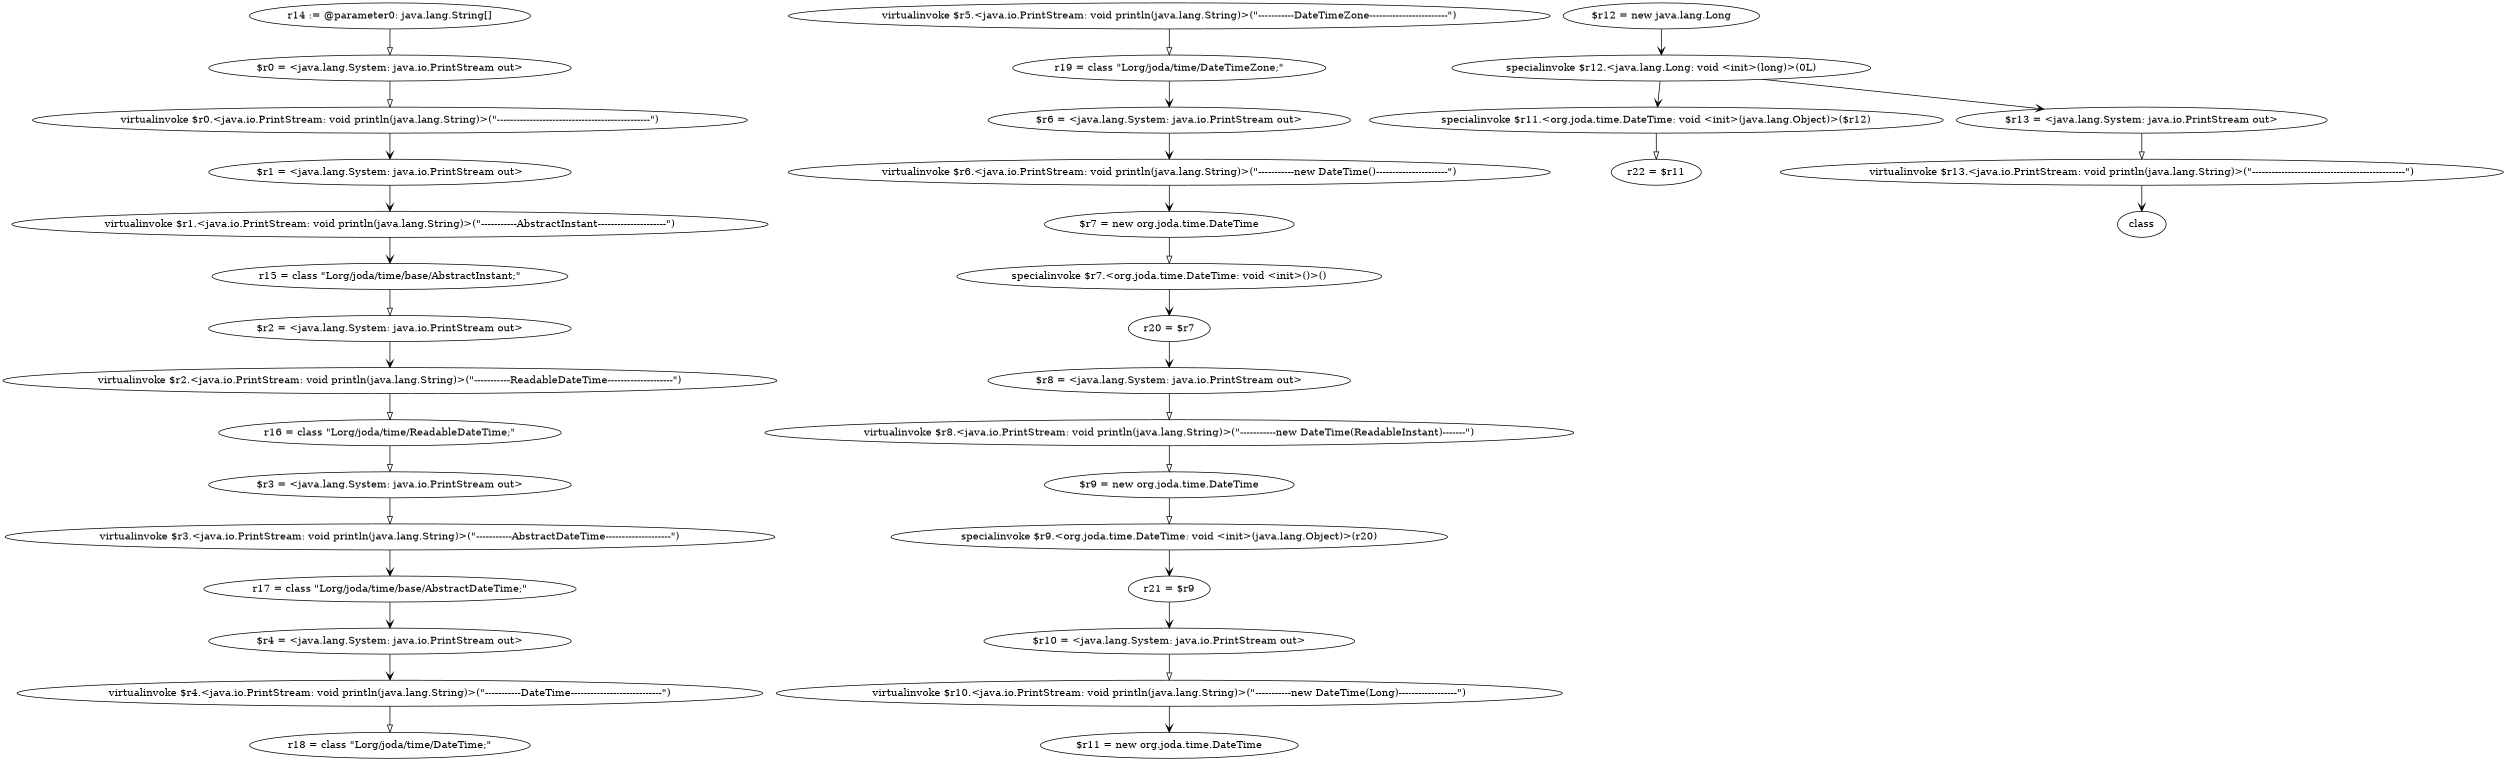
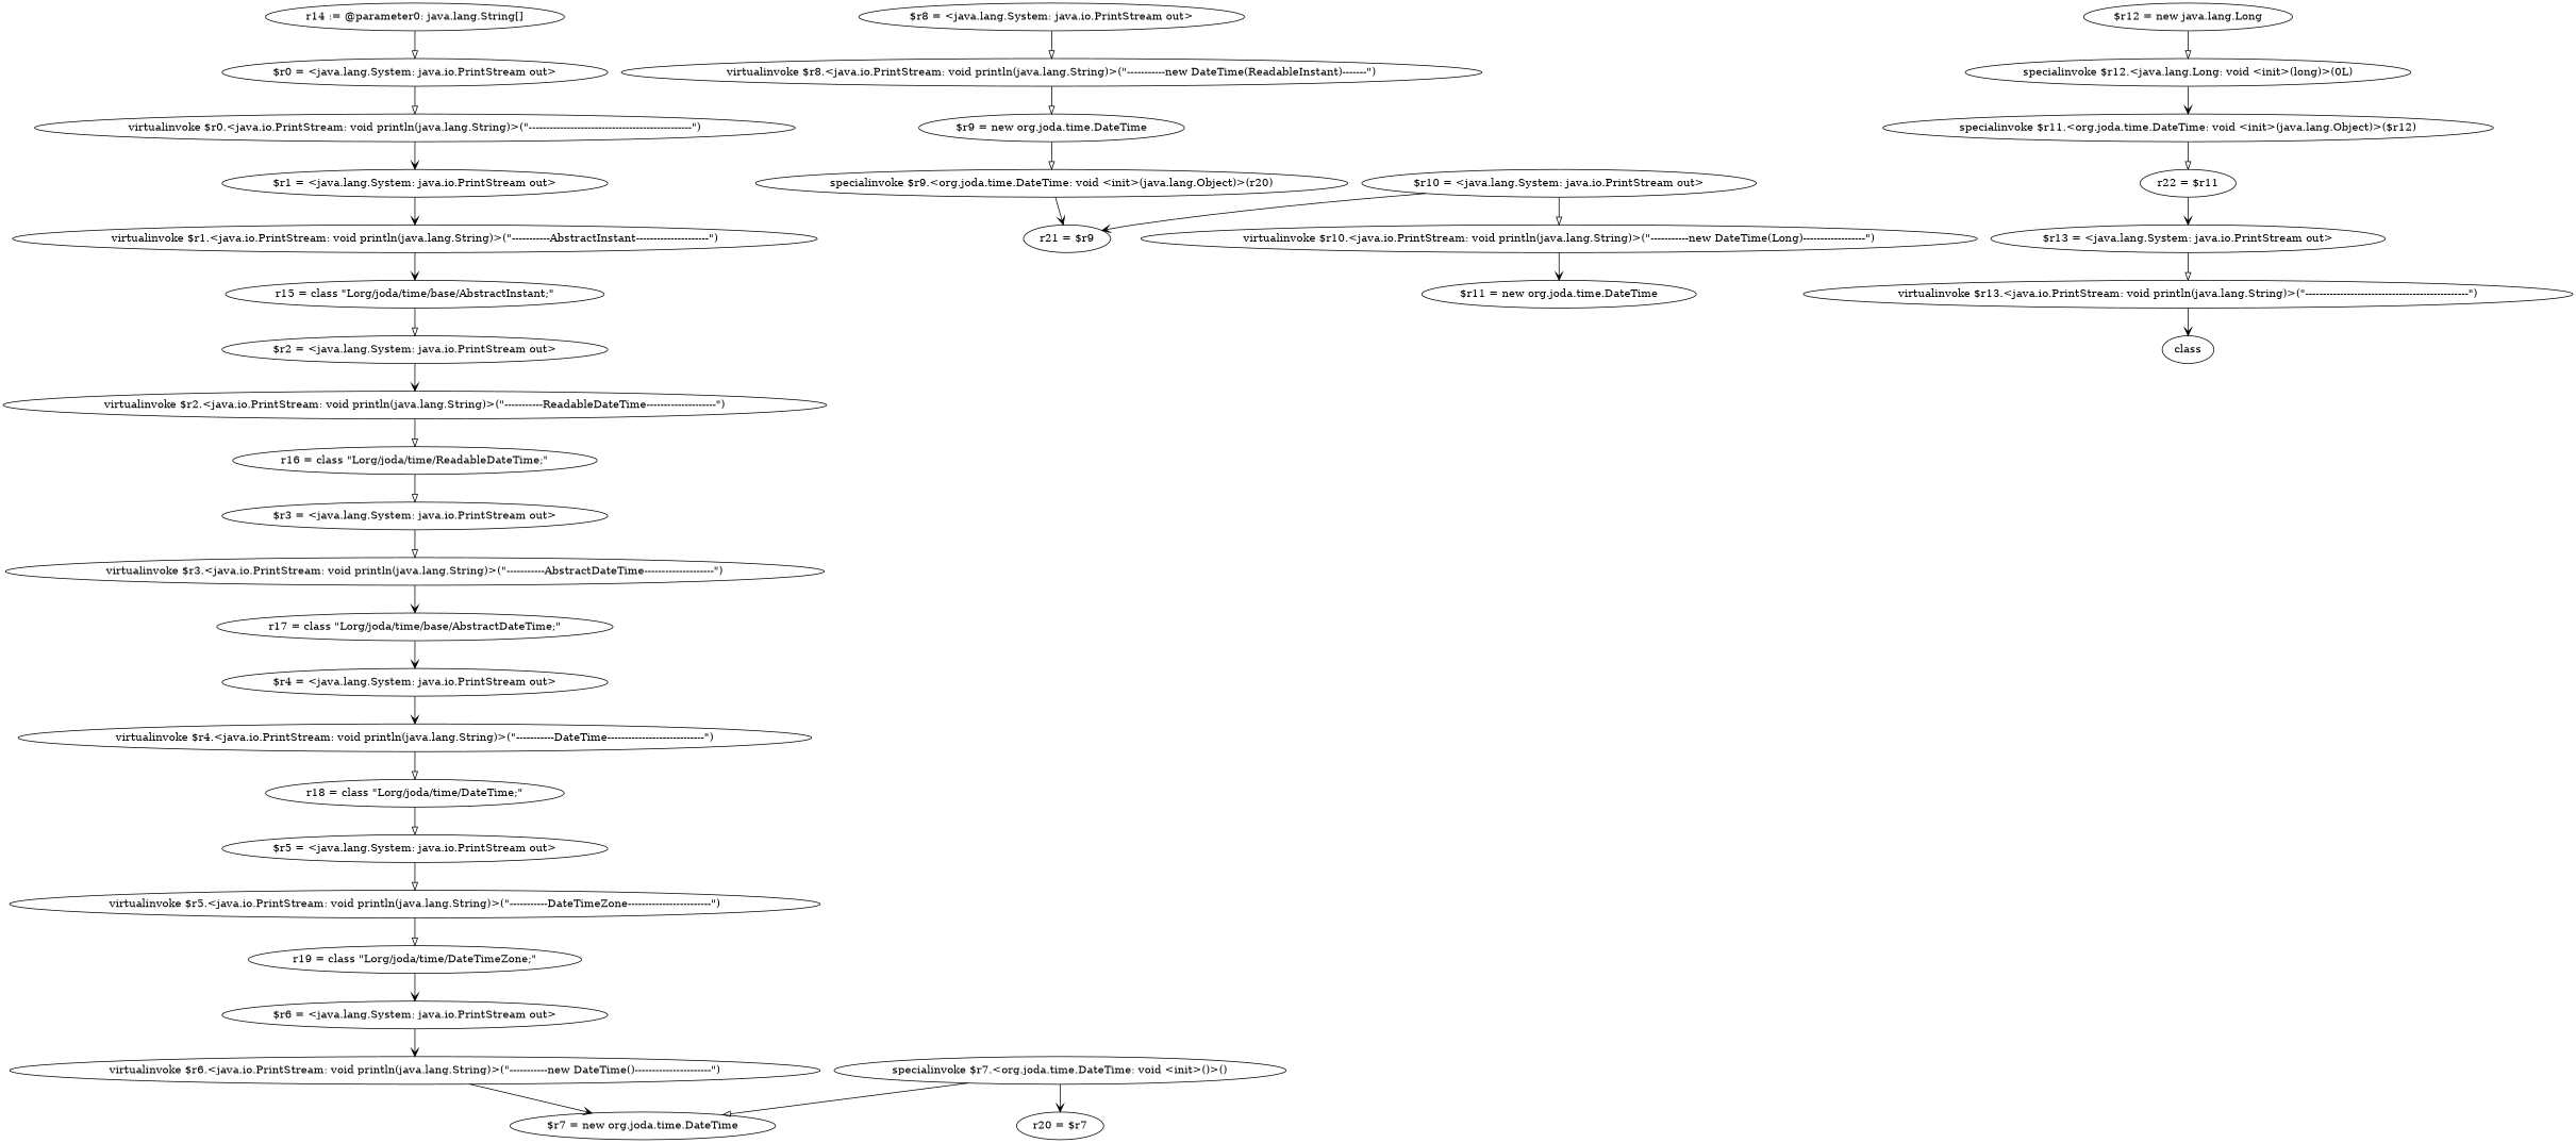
  digraph {
    edge [arrowhead=vee]
    "r14 := @parameter0: java.lang.String[]"
    "$r0 = <java.lang.System: java.io.PrintStream out>"
    "virtualinvoke $r0.<java.io.PrintStream: void println(java.lang.String)>(\"-----------------------------------------------\")"
    "$r1 = <java.lang.System: java.io.PrintStream out>"
    "virtualinvoke $r1.<java.io.PrintStream: void println(java.lang.String)>(\"-----------AbstractInstant---------------------\")"
    "r15 = class \"Lorg/joda/time/base/AbstractInstant;\""
    "$r2 = <java.lang.System: java.io.PrintStream out>"
    "virtualinvoke $r2.<java.io.PrintStream: void println(java.lang.String)>(\"-----------ReadableDateTime--------------------\")"
    "r16 = class \"Lorg/joda/time/ReadableDateTime;\""
    "$r3 = <java.lang.System: java.io.PrintStream out>"
    "virtualinvoke $r3.<java.io.PrintStream: void println(java.lang.String)>(\"-----------AbstractDateTime--------------------\")"
    "r17 = class \"Lorg/joda/time/base/AbstractDateTime;\""
    "$r4 = <java.lang.System: java.io.PrintStream out>"
    "virtualinvoke $r4.<java.io.PrintStream: void println(java.lang.String)>(\"-----------DateTime----------------------------\")"
    "r18 = class \"Lorg/joda/time/DateTime;\""
+   "$r5 = <java.lang.System: java.io.PrintStream out>"
    "virtualinvoke $r5.<java.io.PrintStream: void println(java.lang.String)>(\"-----------DateTimeZone------------------------\")"
    "r19 = class \"Lorg/joda/time/DateTimeZone;\""
    "$r6 = <java.lang.System: java.io.PrintStream out>"
    "virtualinvoke $r6.<java.io.PrintStream: void println(java.lang.String)>(\"-----------new DateTime()----------------------\")"
    "$r7 = new org.joda.time.DateTime"
    "specialinvoke $r7.<org.joda.time.DateTime: void <init>()>()"
    "r20 = $r7"
    "$r8 = <java.lang.System: java.io.PrintStream out>"
    "virtualinvoke $r8.<java.io.PrintStream: void println(java.lang.String)>(\"-----------new DateTime(ReadableInstant)-------\")"
    "$r9 = new org.joda.time.DateTime"
    "specialinvoke $r9.<org.joda.time.DateTime: void <init>(java.lang.Object)>(r20)"
    "r21 = $r9"
    "$r10 = <java.lang.System: java.io.PrintStream out>"
    "virtualinvoke $r10.<java.io.PrintStream: void println(java.lang.String)>(\"-----------new DateTime(Long)------------------\")"
    "$r11 = new org.joda.time.DateTime"
    "$r12 = new java.lang.Long"
    "specialinvoke $r12.<java.lang.Long: void <init>(long)>(0L)"
    "specialinvoke $r11.<org.joda.time.DateTime: void <init>(java.lang.Object)>($r12)"
    "r22 = $r11"
    "$r13 = <java.lang.System: java.io.PrintStream out>"
    "virtualinvoke $r13.<java.io.PrintStream: void println(java.lang.String)>(\"-----------------------------------------------\")"
    n38 [label=class]
    "r14 := @parameter0: java.lang.String[]" -> "$r0 = <java.lang.System: java.io.PrintStream out>" [arrowhead=onormal]
    "$r0 = <java.lang.System: java.io.PrintStream out>" -> "virtualinvoke $r0.<java.io.PrintStream: void println(java.lang.String)>(\"-----------------------------------------------\")" [arrowhead=onormal]
    "virtualinvoke $r0.<java.io.PrintStream: void println(java.lang.String)>(\"-----------------------------------------------\")" -> "$r1 = <java.lang.System: java.io.PrintStream out>"
    "$r1 = <java.lang.System: java.io.PrintStream out>" -> "virtualinvoke $r1.<java.io.PrintStream: void println(java.lang.String)>(\"-----------AbstractInstant---------------------\")"
    "virtualinvoke $r1.<java.io.PrintStream: void println(java.lang.String)>(\"-----------AbstractInstant---------------------\")" -> "r15 = class \"Lorg/joda/time/base/AbstractInstant;\""
    "r15 = class \"Lorg/joda/time/base/AbstractInstant;\"" -> "$r2 = <java.lang.System: java.io.PrintStream out>" [arrowhead=onormal]
    "$r2 = <java.lang.System: java.io.PrintStream out>" -> "virtualinvoke $r2.<java.io.PrintStream: void println(java.lang.String)>(\"-----------ReadableDateTime--------------------\")"
    "virtualinvoke $r2.<java.io.PrintStream: void println(java.lang.String)>(\"-----------ReadableDateTime--------------------\")" -> "r16 = class \"Lorg/joda/time/ReadableDateTime;\"" [arrowhead=onormal]
    "r16 = class \"Lorg/joda/time/ReadableDateTime;\"" -> "$r3 = <java.lang.System: java.io.PrintStream out>" [arrowhead=onormal]
    "$r3 = <java.lang.System: java.io.PrintStream out>" -> "virtualinvoke $r3.<java.io.PrintStream: void println(java.lang.String)>(\"-----------AbstractDateTime--------------------\")" [arrowhead=onormal]
    "virtualinvoke $r3.<java.io.PrintStream: void println(java.lang.String)>(\"-----------AbstractDateTime--------------------\")" -> "r17 = class \"Lorg/joda/time/base/AbstractDateTime;\""
    "r17 = class \"Lorg/joda/time/base/AbstractDateTime;\"" -> "$r4 = <java.lang.System: java.io.PrintStream out>"
    "$r4 = <java.lang.System: java.io.PrintStream out>" -> "virtualinvoke $r4.<java.io.PrintStream: void println(java.lang.String)>(\"-----------DateTime----------------------------\")"
    "virtualinvoke $r4.<java.io.PrintStream: void println(java.lang.String)>(\"-----------DateTime----------------------------\")" -> "r18 = class \"Lorg/joda/time/DateTime;\"" [arrowhead=onormal]
+   "r18 = class \"Lorg/joda/time/DateTime;\"" -> "$r5 = <java.lang.System: java.io.PrintStream out>" [arrowhead=onormal]
+   "$r5 = <java.lang.System: java.io.PrintStream out>" -> "virtualinvoke $r5.<java.io.PrintStream: void println(java.lang.String)>(\"-----------DateTimeZone------------------------\")" [arrowhead=onormal]
    "virtualinvoke $r5.<java.io.PrintStream: void println(java.lang.String)>(\"-----------DateTimeZone------------------------\")" -> "r19 = class \"Lorg/joda/time/DateTimeZone;\"" [arrowhead=onormal]
    "r19 = class \"Lorg/joda/time/DateTimeZone;\"" -> "$r6 = <java.lang.System: java.io.PrintStream out>"
    "$r6 = <java.lang.System: java.io.PrintStream out>" -> "virtualinvoke $r6.<java.io.PrintStream: void println(java.lang.String)>(\"-----------new DateTime()----------------------\")"
    "virtualinvoke $r6.<java.io.PrintStream: void println(java.lang.String)>(\"-----------new DateTime()----------------------\")" -> "$r7 = new org.joda.time.DateTime"
-   "$r7 = new org.joda.time.DateTime" -> "specialinvoke $r7.<org.joda.time.DateTime: void <init>()>()" [arrowhead=onormal]
+   "specialinvoke $r7.<org.joda.time.DateTime: void <init>()>()" -> "$r7 = new org.joda.time.DateTime" [arrowhead=onormal]
    "specialinvoke $r7.<org.joda.time.DateTime: void <init>()>()" -> "r20 = $r7"
-   "r20 = $r7" -> "$r8 = <java.lang.System: java.io.PrintStream out>"
    "$r8 = <java.lang.System: java.io.PrintStream out>" -> "virtualinvoke $r8.<java.io.PrintStream: void println(java.lang.String)>(\"-----------new DateTime(ReadableInstant)-------\")" [arrowhead=onormal]
    "virtualinvoke $r8.<java.io.PrintStream: void println(java.lang.String)>(\"-----------new DateTime(ReadableInstant)-------\")" -> "$r9 = new org.joda.time.DateTime" [arrowhead=onormal]
    "$r9 = new org.joda.time.DateTime" -> "specialinvoke $r9.<org.joda.time.DateTime: void <init>(java.lang.Object)>(r20)" [arrowhead=onormal]
    "specialinvoke $r9.<org.joda.time.DateTime: void <init>(java.lang.Object)>(r20)" -> "r21 = $r9"
-   "r21 = $r9" -> "$r10 = <java.lang.System: java.io.PrintStream out>"
+   "$r10 = <java.lang.System: java.io.PrintStream out>" -> "r21 = $r9"
    "$r10 = <java.lang.System: java.io.PrintStream out>" -> "virtualinvoke $r10.<java.io.PrintStream: void println(java.lang.String)>(\"-----------new DateTime(Long)------------------\")" [arrowhead=onormal]
    "virtualinvoke $r10.<java.io.PrintStream: void println(java.lang.String)>(\"-----------new DateTime(Long)------------------\")" -> "$r11 = new org.joda.time.DateTime"
-   "$r12 = new java.lang.Long" -> "specialinvoke $r12.<java.lang.Long: void <init>(long)>(0L)"
+   "$r12 = new java.lang.Long" -> "specialinvoke $r12.<java.lang.Long: void <init>(long)>(0L)" [arrowhead=onormal]
    "specialinvoke $r12.<java.lang.Long: void <init>(long)>(0L)" -> "specialinvoke $r11.<org.joda.time.DateTime: void <init>(java.lang.Object)>($r12)"
    "specialinvoke $r11.<org.joda.time.DateTime: void <init>(java.lang.Object)>($r12)" -> "r22 = $r11" [arrowhead=onormal]
-   "specialinvoke $r12.<java.lang.Long: void <init>(long)>(0L)" -> "$r13 = <java.lang.System: java.io.PrintStream out>"
+   "r22 = $r11" -> "$r13 = <java.lang.System: java.io.PrintStream out>"
    "$r13 = <java.lang.System: java.io.PrintStream out>" -> "virtualinvoke $r13.<java.io.PrintStream: void println(java.lang.String)>(\"-----------------------------------------------\")" [arrowhead=onormal]
    "virtualinvoke $r13.<java.io.PrintStream: void println(java.lang.String)>(\"-----------------------------------------------\")" -> n38
  }
